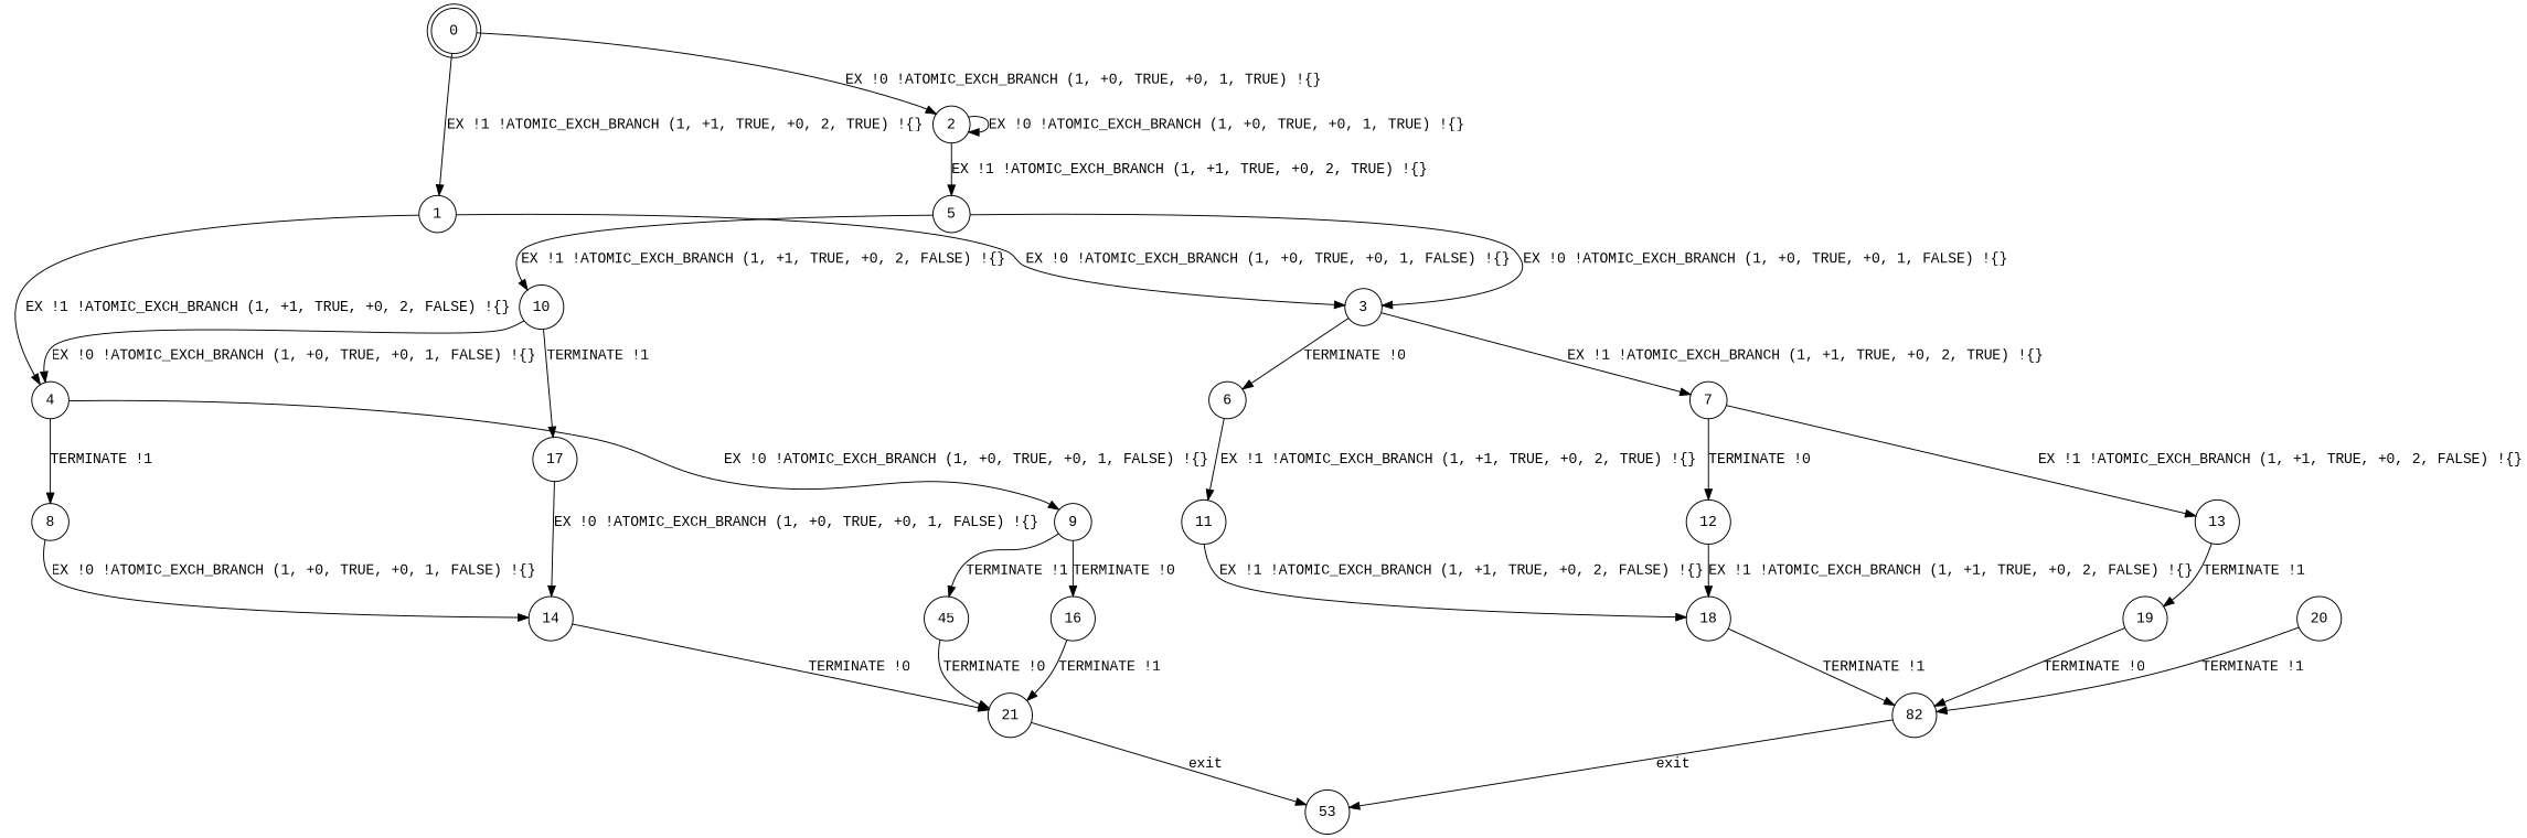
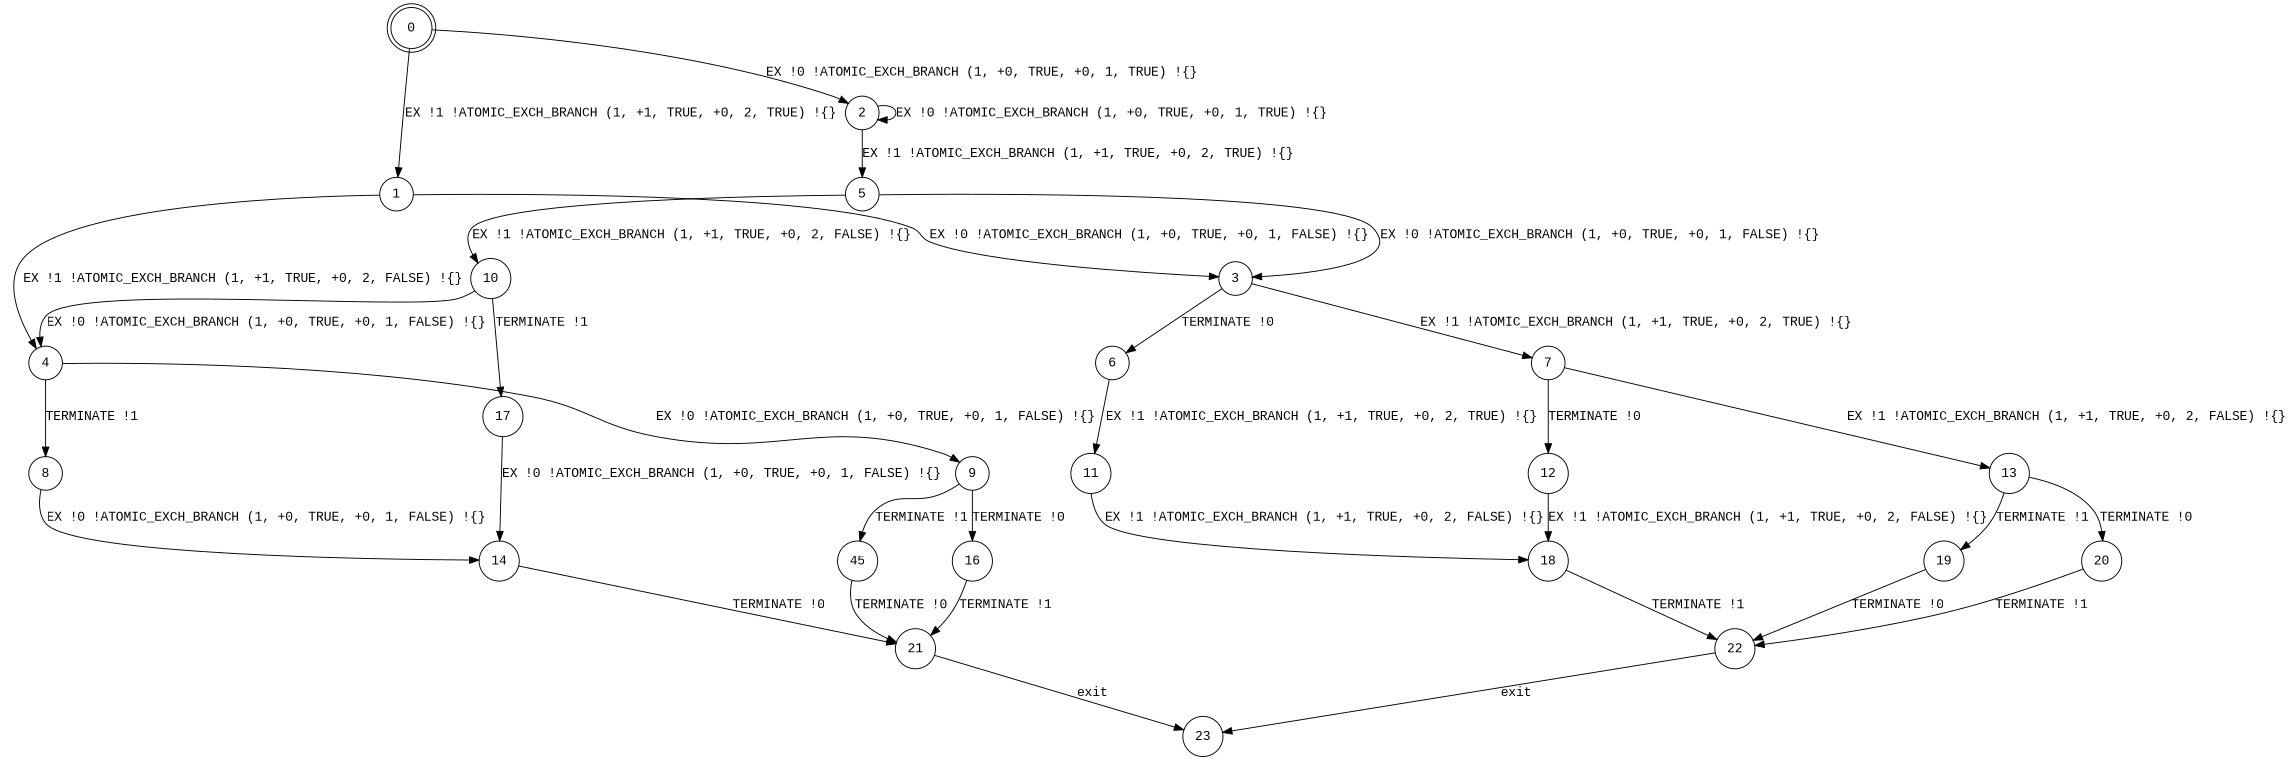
  digraph {
    fontname="Liberation Mono"
    node [fontname="Liberation Mono" shape=circle]
    edge [fontname="Liberation Mono"]
    0 [peripheries=2]
    1
    2
    3
    4
    5
    6
    7
    8
    9
    10
    11
    12
    13
    14
    n16 [label=45]
    16
    17
    18
    19
    20
    21
-   22 [label=82]
-   23 [label=53]
+   22
+   23
    0 -> 1 [label="EX !1 !ATOMIC_EXCH_BRANCH (1, +1, TRUE, +0, 2, TRUE) !{}"]
    0 -> 2 [label="EX !0 !ATOMIC_EXCH_BRANCH (1, +0, TRUE, +0, 1, TRUE) !{}"]
    1 -> 3 [label="EX !0 !ATOMIC_EXCH_BRANCH (1, +0, TRUE, +0, 1, FALSE) !{}"]
    1 -> 4 [label="EX !1 !ATOMIC_EXCH_BRANCH (1, +1, TRUE, +0, 2, FALSE) !{}"]
    2 -> 2 [label="EX !0 !ATOMIC_EXCH_BRANCH (1, +0, TRUE, +0, 1, TRUE) !{}"]
    2 -> 5 [label="EX !1 !ATOMIC_EXCH_BRANCH (1, +1, TRUE, +0, 2, TRUE) !{}"]
    3 -> 6 [label="TERMINATE !0"]
    3 -> 7 [label="EX !1 !ATOMIC_EXCH_BRANCH (1, +1, TRUE, +0, 2, TRUE) !{}"]
    4 -> 8 [label="TERMINATE !1"]
    4 -> 9 [label="EX !0 !ATOMIC_EXCH_BRANCH (1, +0, TRUE, +0, 1, FALSE) !{}"]
    5 -> 3 [label="EX !0 !ATOMIC_EXCH_BRANCH (1, +0, TRUE, +0, 1, FALSE) !{}"]
    5 -> 10 [label="EX !1 !ATOMIC_EXCH_BRANCH (1, +1, TRUE, +0, 2, FALSE) !{}"]
    6 -> 11 [label="EX !1 !ATOMIC_EXCH_BRANCH (1, +1, TRUE, +0, 2, TRUE) !{}"]
    7 -> 12 [label="TERMINATE !0"]
    7 -> 13 [label="EX !1 !ATOMIC_EXCH_BRANCH (1, +1, TRUE, +0, 2, FALSE) !{}"]
    8 -> 14 [label="EX !0 !ATOMIC_EXCH_BRANCH (1, +0, TRUE, +0, 1, FALSE) !{}"]
    9 -> n16 [label="TERMINATE !1"]
    9 -> 16 [label="TERMINATE !0"]
    10 -> 4 [label="EX !0 !ATOMIC_EXCH_BRANCH (1, +0, TRUE, +0, 1, FALSE) !{}"]
    10 -> 17 [label="TERMINATE !1"]
    11 -> 18 [label="EX !1 !ATOMIC_EXCH_BRANCH (1, +1, TRUE, +0, 2, FALSE) !{}"]
    12 -> 18 [label="EX !1 !ATOMIC_EXCH_BRANCH (1, +1, TRUE, +0, 2, FALSE) !{}"]
    13 -> 19 [label="TERMINATE !1"]
+   13 -> 20 [label="TERMINATE !0"]
    14 -> 21 [label="TERMINATE !0"]
    n16 -> 21 [label="TERMINATE !0"]
    16 -> 21 [label="TERMINATE !1"]
    17 -> 14 [label="EX !0 !ATOMIC_EXCH_BRANCH (1, +0, TRUE, +0, 1, FALSE) !{}"]
    18 -> 22 [label="TERMINATE !1"]
    19 -> 22 [label="TERMINATE !0"]
    20 -> 22 [label="TERMINATE !1"]
    21 -> 23 [label=exit]
    22 -> 23 [label=exit]
  }
